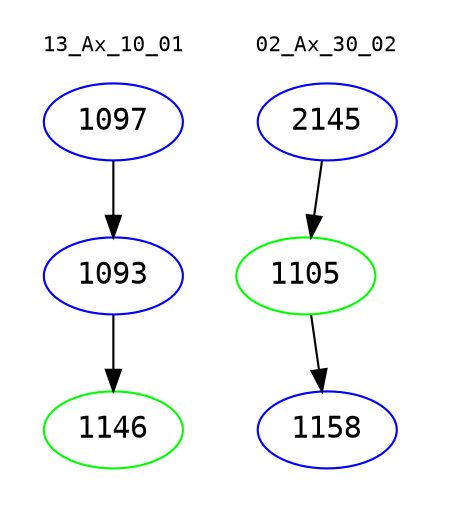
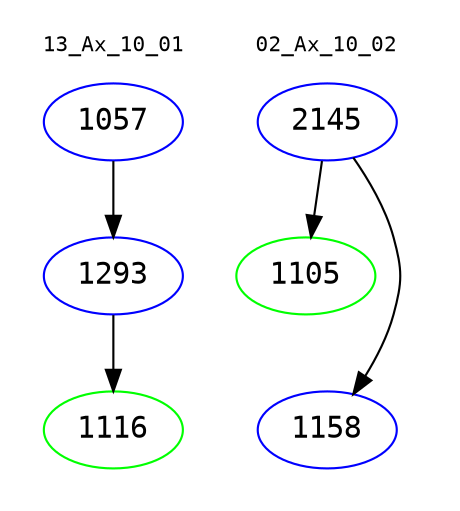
  digraph {
    fontname="DejaVu Sans Mono"
    node [color=blue fontname="DejaVu Sans Mono"]
    edge [color=black fontname="DejaVu Sans Mono"]
-   n1 [label=1097]
-   n2 [label=1093]
-   n3 [color=green label=1146]
+   n1 [label=1057]
+   n2 [label=1293]
+   n3 [color=green label=1116]
    n4 [label=2145]
    n5 [color=green label=1105]
    n6 [label=1158]
    subgraph cluster_1 {
      color=white
      fontsize=10
      label="13_Ax_10_01"
      n1
      n2
      n3
    }
    subgraph cluster_2 {
      color=white
      fontsize=10
-     label="02_Ax_30_02"
+     label="02_Ax_10_02"
      n4
      n5
      n6
    }
    n1 -> n2
    n2 -> n3
    n4 -> n5
-   n5 -> n6
+   n4 -> n6
  }
